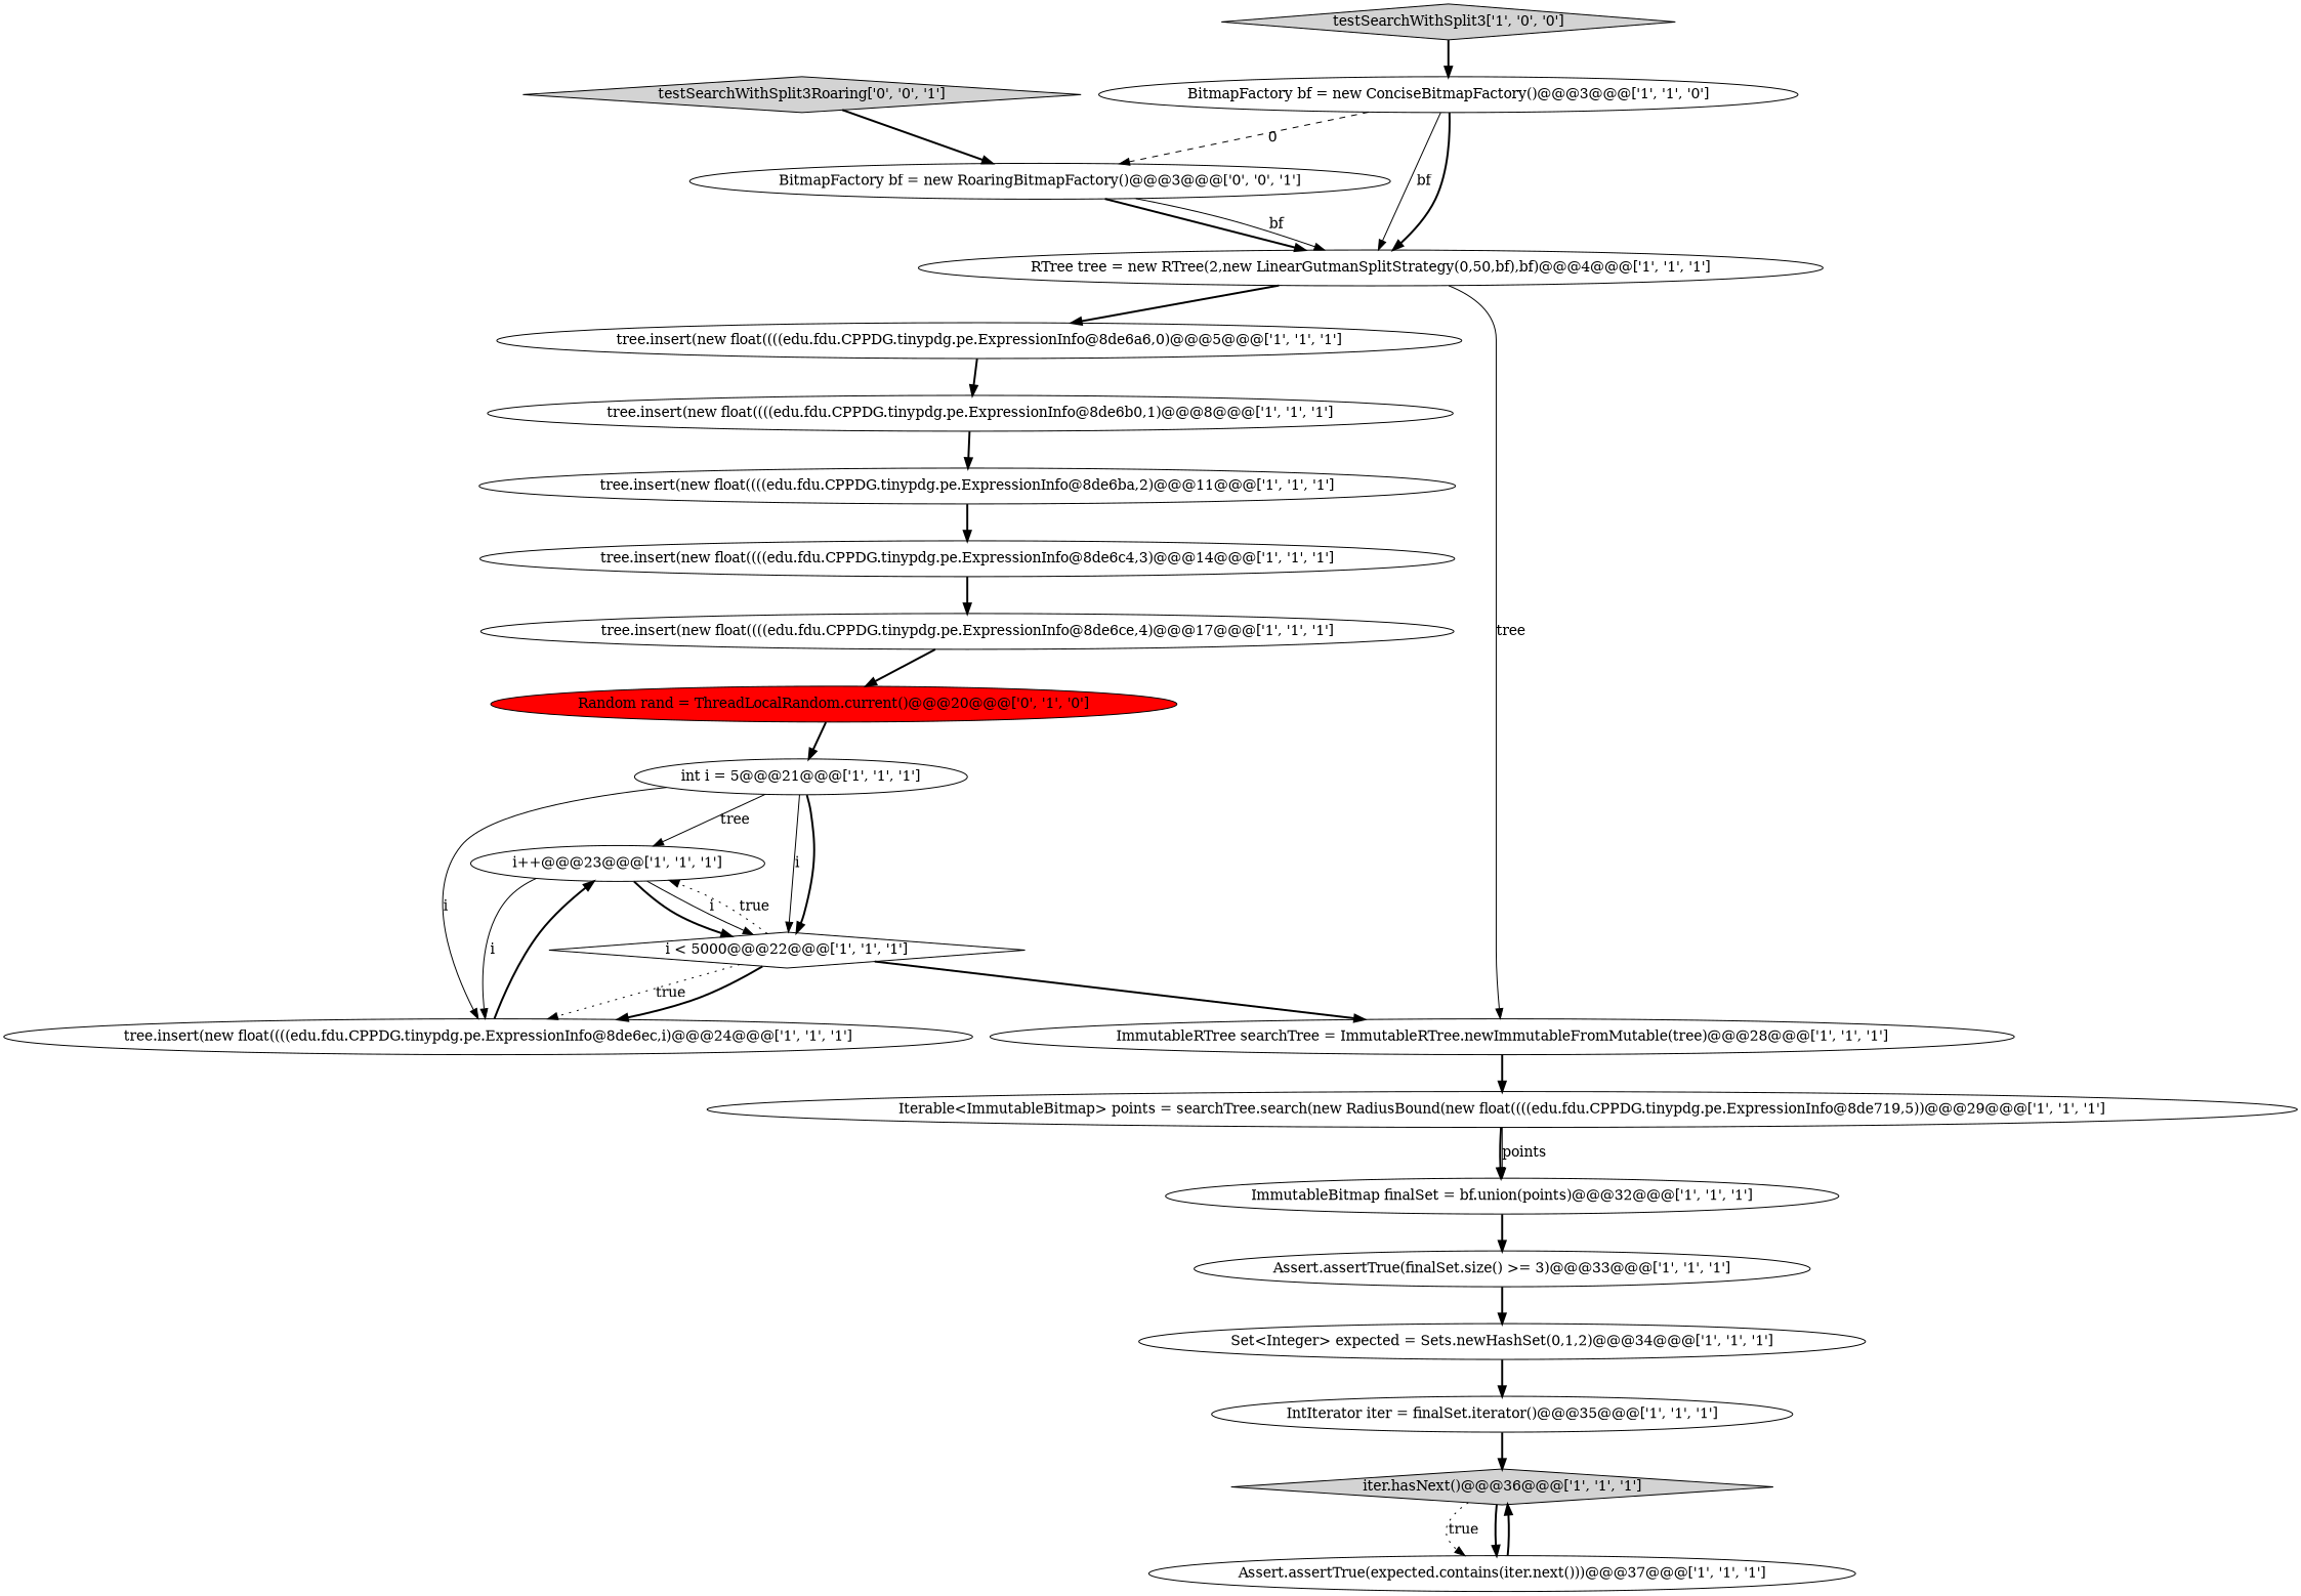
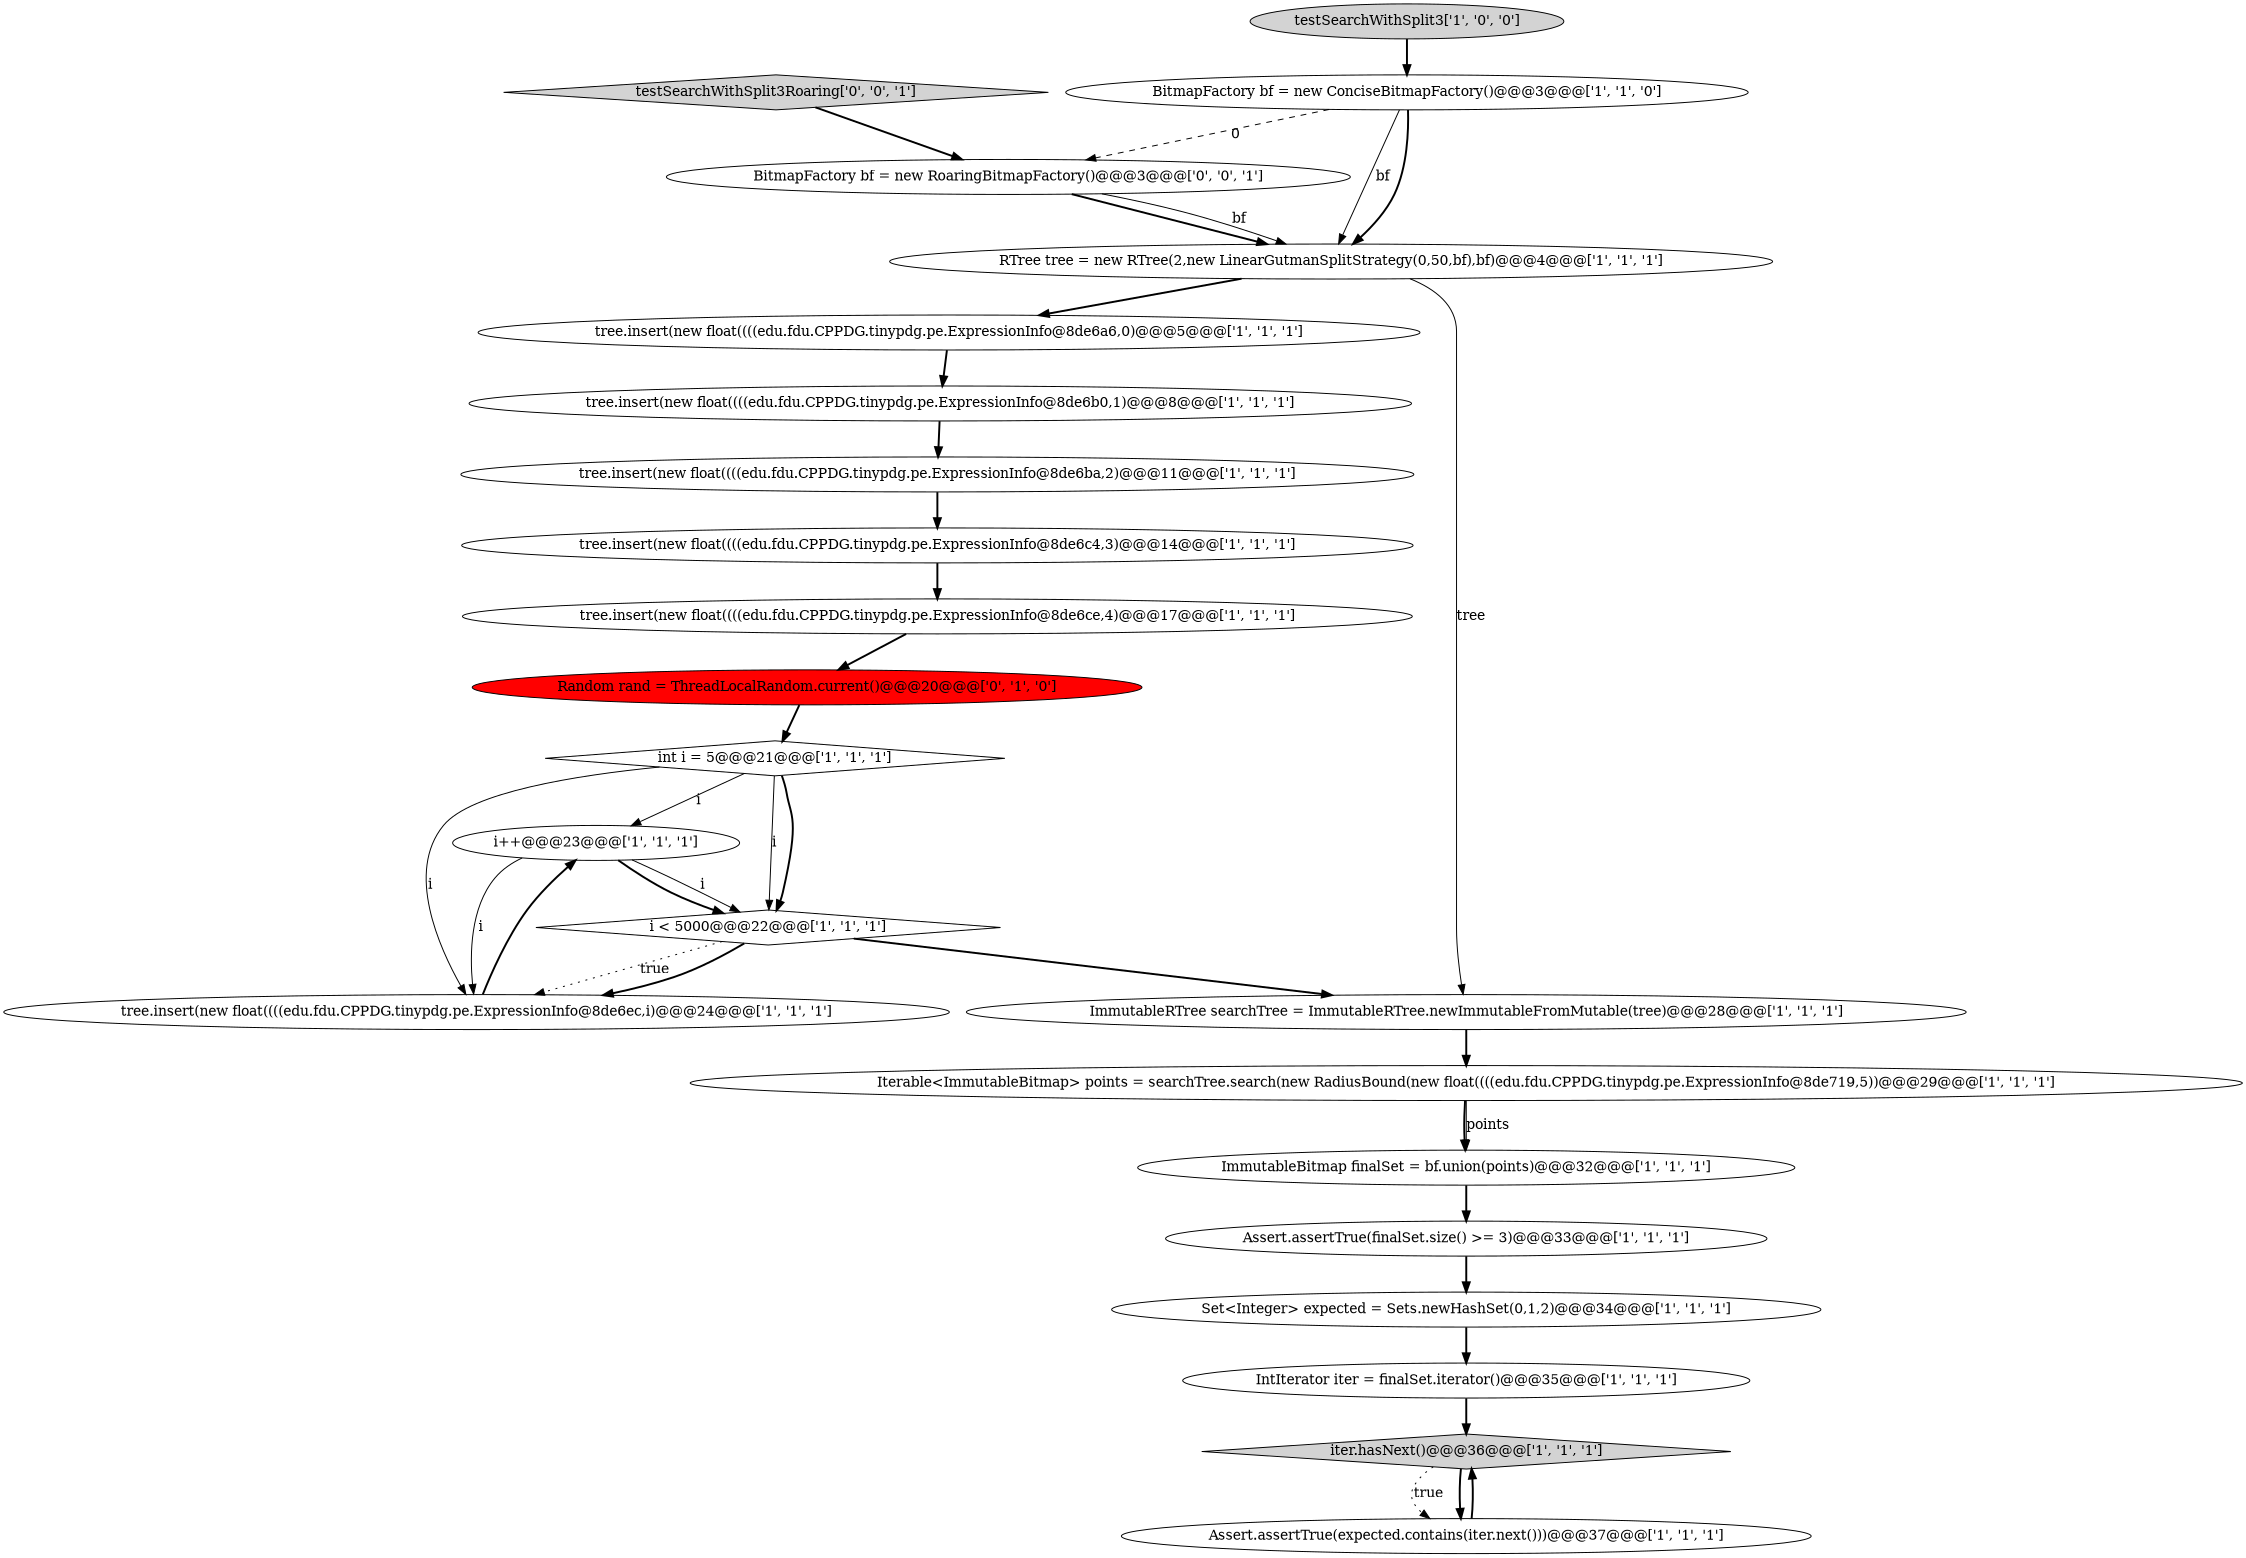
  digraph {
    node [fillcolor=white shape=ellipse style=filled]
    edge [style=bold]
    n1 [label="tree.insert(new float((((edu.fdu.CPPDG.tinypdg.pe.ExpressionInfo@8de6ce,4)@@@17@@@['1', '1', '1']"]
    n2 [fillcolor=red label="Random rand = ThreadLocalRandom.current()@@@20@@@['0', '1', '0']"]
-   n3 [label="int i = 5@@@21@@@['1', '1', '1']"]
+   n3 [label="int i = 5@@@21@@@['1', '1', '1']" shape=diamond]
    n4 [label="Iterable<ImmutableBitmap> points = searchTree.search(new RadiusBound(new float((((edu.fdu.CPPDG.tinypdg.pe.ExpressionInfo@8de719,5))@@@29@@@['1', '1', '1']"]
    n5 [label="ImmutableBitmap finalSet = bf.union(points)@@@32@@@['1', '1', '1']"]
    n6 [label="Assert.assertTrue(finalSet.size() >= 3)@@@33@@@['1', '1', '1']"]
    n7 [label="i++@@@23@@@['1', '1', '1']"]
    n8 [label="tree.insert(new float((((edu.fdu.CPPDG.tinypdg.pe.ExpressionInfo@8de6ec,i)@@@24@@@['1', '1', '1']"]
    n9 [label="i < 5000@@@22@@@['1', '1', '1']" shape=diamond]
    n10 [label="Set<Integer> expected = Sets.newHashSet(0,1,2)@@@34@@@['1', '1', '1']"]
    n11 [label="IntIterator iter = finalSet.iterator()@@@35@@@['1', '1', '1']"]
    n12 [label="ImmutableRTree searchTree = ImmutableRTree.newImmutableFromMutable(tree)@@@28@@@['1', '1', '1']"]
    n13 [label="RTree tree = new RTree(2,new LinearGutmanSplitStrategy(0,50,bf),bf)@@@4@@@['1', '1', '1']"]
    n14 [label="tree.insert(new float((((edu.fdu.CPPDG.tinypdg.pe.ExpressionInfo@8de6a6,0)@@@5@@@['1', '1', '1']"]
    n15 [label="tree.insert(new float((((edu.fdu.CPPDG.tinypdg.pe.ExpressionInfo@8de6b0,1)@@@8@@@['1', '1', '1']"]
    n16 [label="BitmapFactory bf = new RoaringBitmapFactory()@@@3@@@['0', '0', '1']"]
    n17 [fillcolor=lightgray label="testSearchWithSplit3Roaring['0', '0', '1']" shape=diamond]
    n18 [label="tree.insert(new float((((edu.fdu.CPPDG.tinypdg.pe.ExpressionInfo@8de6ba,2)@@@11@@@['1', '1', '1']"]
    n19 [label="BitmapFactory bf = new ConciseBitmapFactory()@@@3@@@['1', '1', '0']"]
    n20 [fillcolor=lightgray label="iter.hasNext()@@@36@@@['1', '1', '1']" shape=diamond]
    n21 [label="Assert.assertTrue(expected.contains(iter.next()))@@@37@@@['1', '1', '1']"]
    n22 [label="tree.insert(new float((((edu.fdu.CPPDG.tinypdg.pe.ExpressionInfo@8de6c4,3)@@@14@@@['1', '1', '1']"]
-   n23 [fillcolor=lightgray label="testSearchWithSplit3['1', '0', '0']" shape=diamond]
+   n23 [fillcolor=lightgray label="testSearchWithSplit3['1', '0', '0']"]
    n1 -> n2
    n2 -> n3
-   n3 -> n7 [label=tree style=solid]
+   n3 -> n7 [label=i style=solid]
    n3 -> n8 [label=i style=solid]
    n3 -> n9 [label=i style=solid]
    n3 -> n9
    n4 -> n5
    n4 -> n5 [label=points style=solid]
    n5 -> n6
    n6 -> n10
    n7 -> n8 [label=i style=solid]
    n7 -> n9
    n7 -> n9 [label=i style=solid]
    n8 -> n7
-   n9 -> n7 [label=true style=dotted]
    n9 -> n8 [label=true style=dotted]
    n9 -> n8
    n9 -> n12
    n10 -> n11
    n11 -> n20
    n12 -> n4
    n13 -> n12 [label=tree style=solid]
    n13 -> n14
    n14 -> n15
    n15 -> n18
    n16 -> n13
    n16 -> n13 [label=bf style=solid]
    n17 -> n16
    n18 -> n22
    n19 -> n13 [label=bf style=solid]
    n19 -> n13
    n19 -> n16 [label=0 style=dashed]
    n20 -> n21 [label=true style=dotted]
    n20 -> n21
    n21 -> n20
    n22 -> n1
    n23 -> n19
  }
